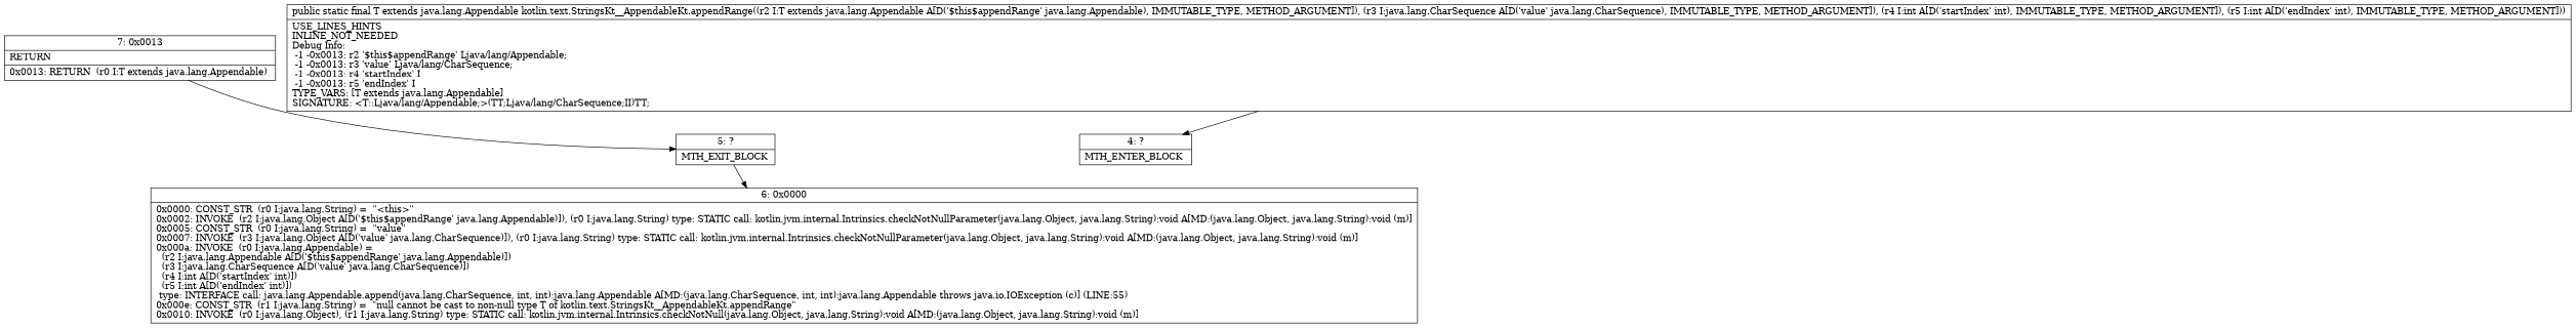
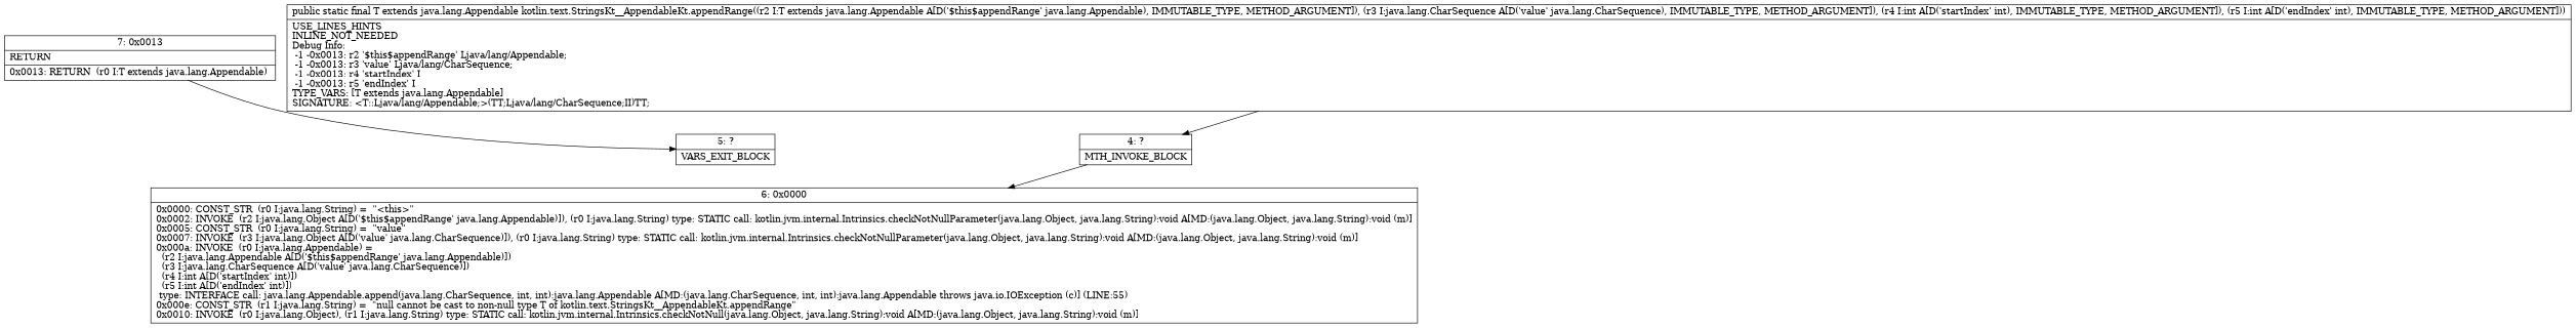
  digraph {
    node [shape=record]
-   n1 [label="{4\:\ ?|MTH_ENTER_BLOCK\l}"]
+   n1 [label="{4\:\ ?|MTH_INVOKE_BLOCK\l}"]
    n2 [label="{6\:\ 0x0000|0x0000: CONST_STR  (r0 I:java.lang.String) =  \"\<this\>\" \l0x0002: INVOKE  (r2 I:java.lang.Object A[D('$this$appendRange' java.lang.Appendable)]), (r0 I:java.lang.String) type: STATIC call: kotlin.jvm.internal.Intrinsics.checkNotNullParameter(java.lang.Object, java.lang.String):void A[MD:(java.lang.Object, java.lang.String):void (m)]\l0x0005: CONST_STR  (r0 I:java.lang.String) =  \"value\" \l0x0007: INVOKE  (r3 I:java.lang.Object A[D('value' java.lang.CharSequence)]), (r0 I:java.lang.String) type: STATIC call: kotlin.jvm.internal.Intrinsics.checkNotNullParameter(java.lang.Object, java.lang.String):void A[MD:(java.lang.Object, java.lang.String):void (m)]\l0x000a: INVOKE  (r0 I:java.lang.Appendable) = \l  (r2 I:java.lang.Appendable A[D('$this$appendRange' java.lang.Appendable)])\l  (r3 I:java.lang.CharSequence A[D('value' java.lang.CharSequence)])\l  (r4 I:int A[D('startIndex' int)])\l  (r5 I:int A[D('endIndex' int)])\l type: INTERFACE call: java.lang.Appendable.append(java.lang.CharSequence, int, int):java.lang.Appendable A[MD:(java.lang.CharSequence, int, int):java.lang.Appendable throws java.io.IOException (c)] (LINE:55)\l0x000e: CONST_STR  (r1 I:java.lang.String) =  \"null cannot be cast to non\-null type T of kotlin.text.StringsKt__AppendableKt.appendRange\" \l0x0010: INVOKE  (r0 I:java.lang.Object), (r1 I:java.lang.String) type: STATIC call: kotlin.jvm.internal.Intrinsics.checkNotNull(java.lang.Object, java.lang.String):void A[MD:(java.lang.Object, java.lang.String):void (m)]\l}"]
    n3 [label="{7\:\ 0x0013|RETURN\l|0x0013: RETURN  (r0 I:T extends java.lang.Appendable) \l}"]
-   n4 [label="{5\:\ ?|MTH_EXIT_BLOCK\l}"]
+   n4 [label="{5\:\ ?|VARS_EXIT_BLOCK\l}"]
    n5 [label="{public static final T extends java.lang.Appendable kotlin.text.StringsKt__AppendableKt.appendRange((r2 I:T extends java.lang.Appendable A[D('$this$appendRange' java.lang.Appendable), IMMUTABLE_TYPE, METHOD_ARGUMENT]), (r3 I:java.lang.CharSequence A[D('value' java.lang.CharSequence), IMMUTABLE_TYPE, METHOD_ARGUMENT]), (r4 I:int A[D('startIndex' int), IMMUTABLE_TYPE, METHOD_ARGUMENT]), (r5 I:int A[D('endIndex' int), IMMUTABLE_TYPE, METHOD_ARGUMENT]))  | USE_LINES_HINTS\lINLINE_NOT_NEEDED\lDebug Info:\l  \-1 \-0x0013: r2 '$this$appendRange' Ljava\/lang\/Appendable;\l  \-1 \-0x0013: r3 'value' Ljava\/lang\/CharSequence;\l  \-1 \-0x0013: r4 'startIndex' I\l  \-1 \-0x0013: r5 'endIndex' I\lTYPE_VARS: [T extends java.lang.Appendable]\lSIGNATURE: \<T::Ljava\/lang\/Appendable;\>(TT;Ljava\/lang\/CharSequence;II)TT;\l}"]
-   n4 -> n2
+   n1 -> n2
    n3 -> n4
    n5 -> n1
  }
